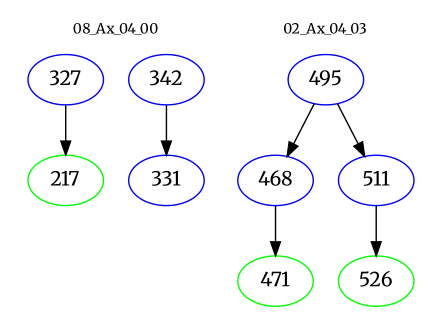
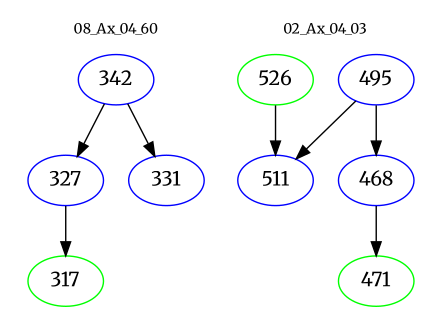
  digraph {
    fontname=Merriweather
    node [color=blue fontname=Merriweather]
    edge [color=black fontname=Merriweather]
    n1 [label=342]
    n2 [label=327]
    n3 [label=331]
-   n4 [color=green label=217]
+   n4 [color=green label=317]
    n5 [label=495]
    n6 [label=468]
    n7 [label=511]
    n8 [color=green label=471]
    n9 [color=green label=526]
    subgraph cluster_1 {
      color=white
      fontsize=10
-     label="08_Ax_04_00"
+     label="08_Ax_04_60"
      n1
      n2
      n3
      n4
    }
    subgraph cluster_2 {
      color=white
      fontsize=10
      label="02_Ax_04_03"
      n5
      n6
      n7
      n8
      n9
    }
+   n1 -> n2
    n1 -> n3
    n2 -> n4
    n5 -> n6
    n5 -> n7
    n6 -> n8
-   n7 -> n9
+   n9 -> n7
  }
